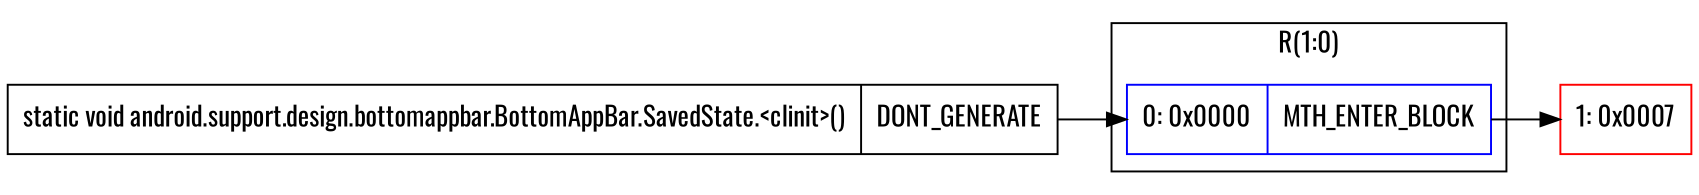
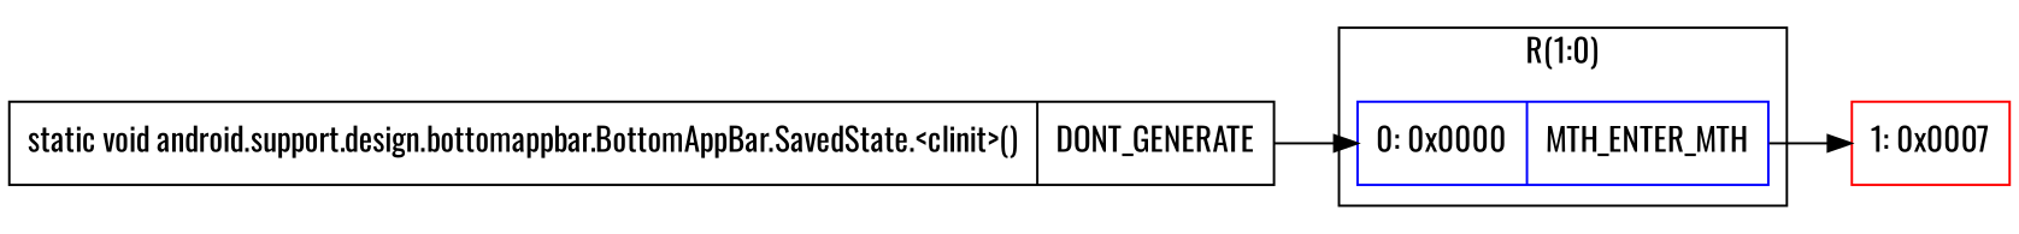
  digraph {
    rankdir=LR
    fontname=Oswald
    node [shape=record fontname=Oswald]
    edge [fontname=Oswald]
-   n1 [color=blue label="{0\:\ 0x0000|MTH_ENTER_BLOCK\l}"]
+   n1 [color=blue label="{0\:\ 0x0000|MTH_ENTER_MTH\l}"]
    n2 [color=red label="{1\:\ 0x0007}"]
    n3 [label="{static void android.support.design.bottomappbar.BottomAppBar.SavedState.\<clinit\>()  | DONT_GENERATE\l}"]
    subgraph cluster_1 {
      label="R(1:0)"
      n1
    }
    n1 -> n2
    n3 -> n1
  }
